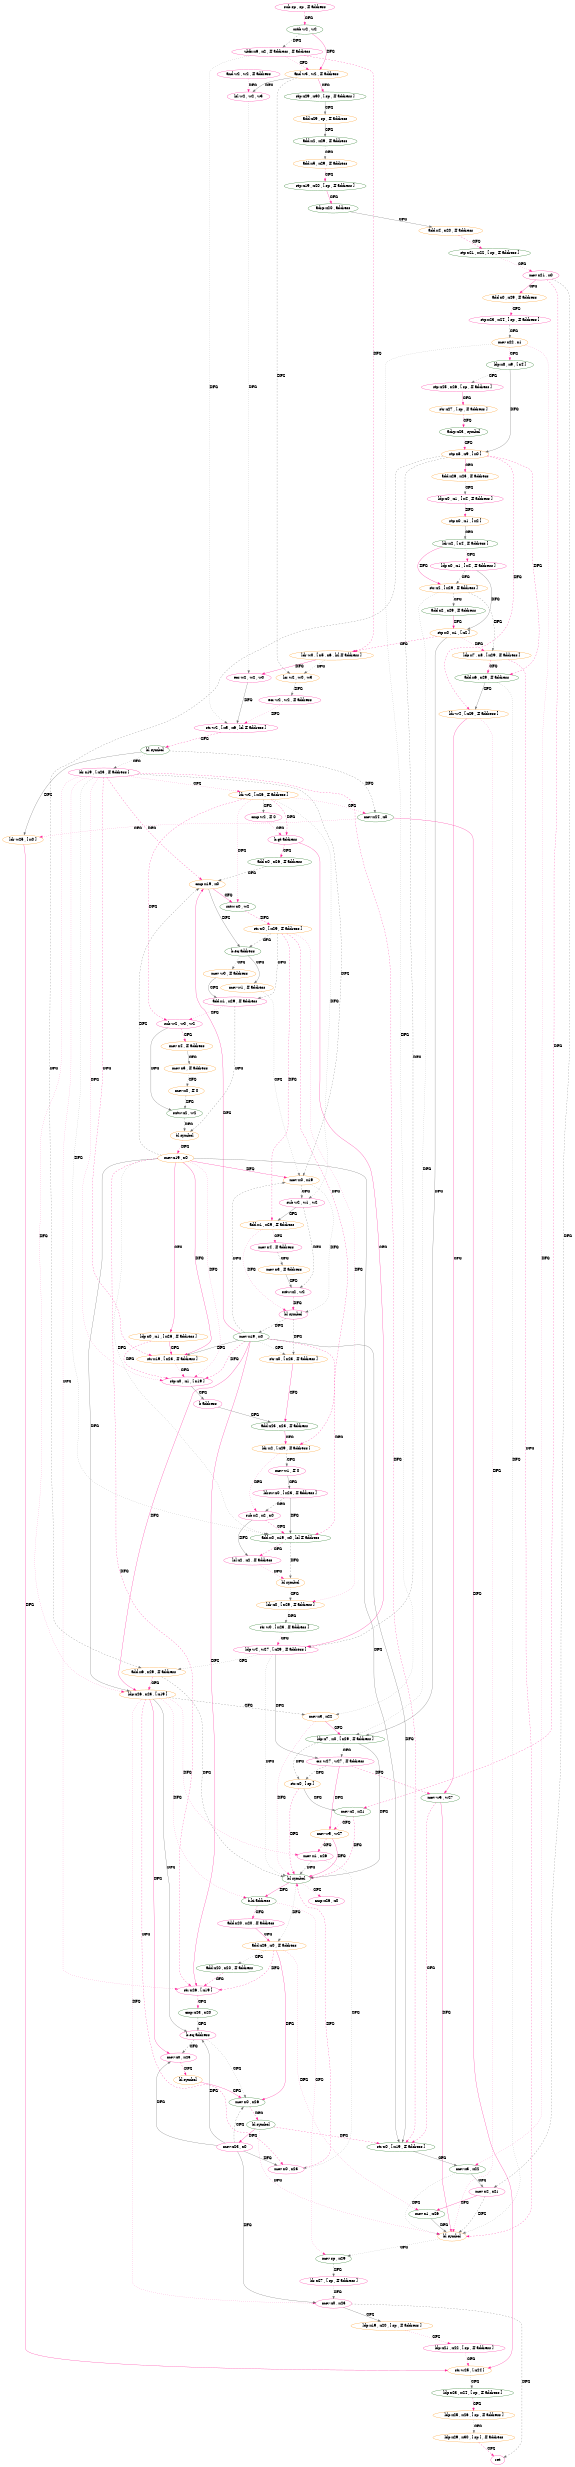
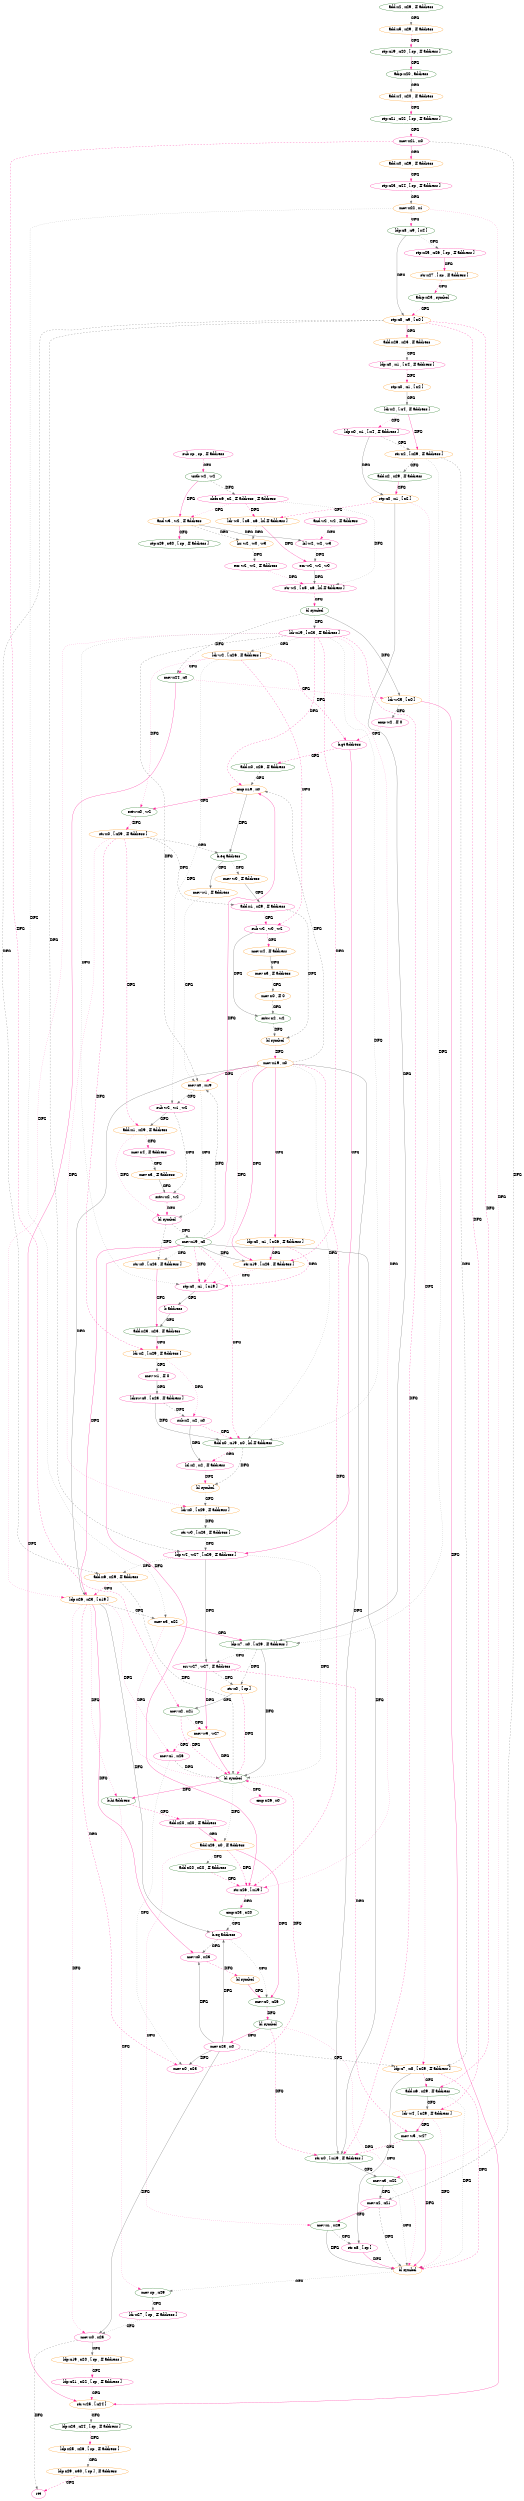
  digraph {
    node [color=darkorange]
    edge [color=deeppink style=dashed]
    n1 [color=deeppink label="sub sp , sp , # address"]
    n2 [color=darkgreen label="uxtb w2 , w2"]
    n3 [color=deeppink label="ubfx x6 , x2 , # address , # address"]
    n4 [label="and w3 , w2 , # address"]
    n5 [label="ldr w0 , [ x5 , x6 , lsl # address ]"]
    n6 [color=deeppink label="str w2 , [ x5 , x6 , lsl # address ]"]
    n7 [color=darkgreen label="stp x29 , x30 , [ sp , # address ]"]
    n8 [label="lsr w2 , w0 , w3"]
    n9 [color=deeppink label="lsl w2 , w2 , w3"]
    n10 [color=deeppink label="eor w2 , w2 , w0"]
    n11 [color=darkgreen label="bl symbol"]
-   n12 [label="add x29 , sp , # address"]
    n13 [color=deeppink label="eor w2 , w2 , # address"]
    n14 [color=darkgreen label="add x2 , x29 , # address"]
    n15 [label="add x5 , x29 , # address"]
    n16 [color=darkgreen label="stp x19 , x20 , [ sp , # address ]"]
    n17 [color=darkgreen label="adrp x20 , address"]
    n18 [label="add x4 , x20 , # address"]
    n19 [color=darkgreen label="stp x21 , x22 , [ sp , # address ]"]
    n20 [color=deeppink label="mov x21 , x0"]
    n21 [label="add x0 , x29 , # address"]
    n22 [color=darkgreen label="mov x2 , x21"]
    n23 [color=deeppink label="mov x2 , x21"]
    n24 [color=deeppink label="stp x23 , x24 , [ sp , # address ]"]
    n25 [color=darkgreen label="bl symbol"]
    n26 [label="mov w5 , w27"]
    n27 [color=darkgreen label="mov x1 , x26"]
    n28 [label="bl symbol"]
    n29 [label="mov x22 , x1"]
    n30 [color=darkgreen label="ldp x8 , x9 , [ x4 ]"]
    n31 [label="mov x3 , x22"]
    n32 [color=darkgreen label="mov x3 , x22"]
    n33 [color=deeppink label="stp x25 , x26 , [ sp , # address ]"]
    n34 [label="stp x8 , x9 , [ x0 ]"]
    n35 [color=darkgreen label="ldp x7 , x0 , [ x29 , # address ]"]
    n36 [label="str x27 , [ sp , # address ]"]
    n37 [label="add x26 , x23 , # address"]
    n38 [color=deeppink label="ldp w4 , w27 , [ x29 , # address ]"]
    n39 [label="add x6 , x29 , # address"]
    n40 [color=darkgreen label="add x6 , x29 , # address"]
    n41 [label="ldr w4 , [ x29 , # address ]"]
    n42 [color=darkgreen label="adrp x23 , symbol"]
    n43 [color=deeppink label="ldp x0 , x1 , [ x4 , # address ]"]
    n44 [color=deeppink label="orr w27 , w27 , # address"]
    n45 [label="ldp x26 , x23 , [ x19 ]"]
    n46 [color=darkgreen label="mov w5 , w27"]
    n47 [label="stp x0 , x1 , [ x2 ]"]
    n48 [color=darkgreen label="ldr x2 , [ x4 , # address ]"]
    n49 [color=deeppink label="ldp x0 , x1 , [ x4 , # address ]"]
    n50 [label="str x2 , [ x29 , # address ]"]
    n51 [label="stp x0 , x1 , [ x2 ]"]
    n52 [color=darkgreen label="add x2 , x29 , # address"]
    n53 [label="ldp x7 , x8 , [ x29 , # address ]"]
    n54 [label="str x0 , [ sp ]"]
+   n55 [color=deeppink label="str x8 , [ sp ]"]
    n56 [color=deeppink label="and w2 , w2 , # address"]
    n57 [color=deeppink label="ldr x19 , [ x23 , # address ]"]
    n58 [color=darkgreen label="mov x24 , x0"]
    n59 [label="ldr w25 , [ x0 ]"]
    n60 [label="ldr w2 , [ x26 , # address ]"]
    n61 [label="cmp x19 , x0"]
    n62 [color=deeppink label="str x26 , [ x19 ]"]
    n63 [label="str x19 , [ x23 , # address ]"]
    n64 [color=deeppink label="stp x0 , x1 , [ x19 ]"]
    n65 [label="mov x0 , x19"]
    n66 [color=darkgreen label="str x0 , [ x19 , # address ]"]
    n67 [color=darkgreen label="add x0 , x19 , x0 , lsl # address"]
    n68 [label="str w25 , [ x24 ]"]
    n69 [color=deeppink label="cmp w2 , # 0"]
    n70 [color=deeppink label="b.gt address"]
    n71 [color=darkgreen label="sxtw x0 , w2"]
    n72 [color=deeppink label="sub w2 , w0 , w2"]
    n73 [color=deeppink label="sub w2 , w1 , w2"]
    n74 [color=deeppink label="mov x1 , x26"]
    n75 [color=deeppink label="mov x0 , x23"]
    n76 [color=darkgreen label="b.hi address"]
    n77 [color=deeppink label="mov x0 , x23"]
    n78 [color=deeppink label="b.eq address"]
    n79 [color=deeppink label="mov x0 , x23"]
    n80 [color=darkgreen label="b.eq address"]
    n81 [color=darkgreen label="cmp x23 , x20"]
    n82 [color=deeppink label="b address"]
    n83 [color=deeppink label="bl symbol"]
    n84 [color=deeppink label="lsl x2 , x2 , # address"]
    n85 [label="bl symbol"]
    n86 [color=darkgreen label="add x0 , x26 , # address"]
    n87 [label="str x0 , [ x29 , # address ]"]
    n88 [label="mov x4 , # address"]
    n89 [color=darkgreen label="sxtw x2 , w2"]
    n90 [label="add x1 , x29 , # address"]
    n91 [color=deeppink label="sxtw x2 , w2"]
    n92 [color=darkgreen label="ldp x23 , x24 , [ sp , # address ]"]
    n93 [color=deeppink label="cmp x26 , x0"]
    n94 [label="add x26 , x0 , # address"]
    n95 [color=darkgreen label="mov sp , x29"]
    n96 [color=deeppink label="add x20 , x20 , # address"]
    n97 [label="ldp x19 , x20 , [ sp , # address ]"]
    n98 [color=deeppink label=ret]
    n99 [color=darkgreen label="mov x0 , x26"]
    n100 [label="bl symbol"]
    n101 [color=darkgreen label="add x20 , x20 , # address"]
    n102 [color=deeppink label="ldr x27 , [ sp , # address ]"]
    n103 [label="mov w0 , # address"]
    n104 [label="mov w1 , # address"]
    n105 [color=deeppink label="add x1 , x29 , # address"]
    n106 [label="ldr x2 , [ x29 , # address ]"]
    n107 [label="ldr x0 , [ x29 , # address ]"]
    n108 [label="bl symbol"]
    n109 [color=deeppink label="mov x4 , # address"]
    n110 [color=deeppink label="mov w1 , # 0"]
    n111 [color=deeppink label="sub x2 , x2 , x0"]
    n112 [color=darkgreen label="str w0 , [ x23 , # address ]"]
    n113 [color=deeppink label="ldp x21 , x22 , [ sp , # address ]"]
    n114 [label="ldp x25 , x26 , [ sp , # address ]"]
    n115 [label="ldp x29 , x30 , [ sp ] , # address"]
    n116 [color=darkgreen label="bl symbol"]
    n117 [color=deeppink label="mov x23 , x0"]
    n118 [label="mov x19 , x0"]
    n119 [label="mov x3 , # address"]
    n120 [label="mov x0 , # 0"]
    n121 [label="ldp x0 , x1 , [ x26 , # address ]"]
    n122 [color=darkgreen label="add x23 , x23 , # address"]
    n123 [color=darkgreen label="mov x19 , x0"]
    n124 [label="str x0 , [ x23 , # address ]"]
    n125 [label="mov x3 , # address"]
    n126 [color=deeppink label="ldrsw x0 , [ x23 , # address ]"]
    n1 -> n2 [label=CFG]
    n2 -> n3 [color=gray40 label=DFG]
    n2 -> n4 [label=DFG style=solid]
    n3 -> n4 [label=CFG style=dotted]
    n3 -> n5 [label=DFG]
    n3 -> n6 [color=gray40 label=DFG style=dotted]
    n4 -> n7 [label=CFG style=solid]
    n4 -> n8 [color=gray40 label=DFG]
    n4 -> n9 [color=gray40 label=DFG style=solid]
    n5 -> n8 [color=gray40 label=DFG style=dotted]
    n5 -> n10 [label=DFG style=solid]
    n6 -> n11 [label=CFG]
-   n7 -> n12 [color=gray40 label=CFG style=solid]
    n8 -> n13 [color=gray40 label=DFG]
    n9 -> n10 [color=gray40 label=DFG style=dotted]
    n10 -> n6 [color=gray40 label=DFG style=solid]
    n11 -> n57 [color=gray40 label=CFG style=dotted]
    n11 -> n58 [color=gray40 label=DFG]
    n11 -> n59 [color=gray40 label=DFG style=solid]
-   n12 -> n14 [color=gray40 label=CFG style=solid]
    n13 -> n6 [label=DFG style=dotted]
    n14 -> n15 [color=gray40 label=CFG style=dotted]
    n15 -> n16 [label=CFG]
    n16 -> n17 [label=CFG style=solid]
    n17 -> n18 [color=gray40 label=CFG style=solid]
    n18 -> n19 [label=CFG]
    n19 -> n20 [label=CFG style=dotted]
    n20 -> n21 [label=CFG style=solid]
    n20 -> n22 [label=DFG]
    n20 -> n23 [color=gray40 label=DFG]
    n21 -> n24 [label=CFG style=dotted]
    n22 -> n25 [label=DFG]
    n22 -> n26 [label=CFG style=dotted]
    n23 -> n27 [label=CFG style=solid]
    n23 -> n28 [color=gray40 label=DFG]
    n24 -> n29 [color=gray40 label=CFG]
    n25 -> n76 [label=DFG style=solid]
    n25 -> n93 [label=CFG style=dotted]
    n25 -> n94 [color=gray40 label=DFG style=dotted]
    n26 -> n25 [label=DFG style=solid]
    n26 -> n74 [label=CFG]
    n27 -> n28 [color=gray40 label=DFG style=solid]
+   n27 -> n55 [color=gray40 label=CFG]
    n28 -> n95 [color=gray40 label=CFG style=dotted]
    n29 -> n30 [label=CFG style=dotted]
    n29 -> n31 [color=gray40 label=DFG style=dotted]
    n29 -> n32 [label=DFG style=dotted]
    n30 -> n33 [color=gray40 label=CFG style=dotted]
    n30 -> n34 [color=gray40 label=DFG style=solid]
    n31 -> n25 [label=DFG style=dotted]
    n31 -> n35 [label=CFG style=solid]
    n32 -> n23 [color=gray40 label=CFG style=solid]
    n32 -> n28 [color=gray40 label=DFG style=dotted]
    n33 -> n36 [label=CFG style=solid]
    n34 -> n37 [label=CFG style=solid]
    n34 -> n38 [color=gray40 label=DFG]
    n34 -> n39 [color=gray40 label=DFG]
    n34 -> n40 [label=DFG]
    n34 -> n41 [label=DFG]
    n35 -> n25 [color=gray40 label=DFG style=solid]
    n35 -> n44 [color=gray40 label=CFG style=dotted]
    n35 -> n54 [color=gray40 label=DFG]
    n36 -> n42 [label=CFG]
    n37 -> n43 [color=gray40 label=CFG style=dotted]
    n38 -> n25 [color=gray40 label=DFG style=dotted]
    n38 -> n39 [color=gray40 label=CFG style=dotted]
    n38 -> n44 [color=gray40 label=DFG style=solid]
    n39 -> n25 [color=gray40 label=DFG]
    n39 -> n45 [label=CFG]
    n40 -> n28 [color=gray40 label=DFG style=dotted]
    n40 -> n41 [color=gray40 label=CFG style=solid]
    n41 -> n28 [label=DFG style=dotted]
    n41 -> n46 [label=CFG style=solid]
    n42 -> n34 [label=CFG style=dotted]
    n43 -> n47 [label=DFG]
    n44 -> n26 [label=DFG style=solid]
    n44 -> n46 [label=DFG]
    n44 -> n54 [color=gray40 label=CFG]
    n45 -> n31 [color=gray40 label=CFG]
    n45 -> n74 [label=DFG style=dotted]
    n45 -> n75 [label=DFG]
    n45 -> n76 [label=DFG style=dotted]
    n45 -> n77 [label=DFG style=dotted]
    n45 -> n78 [color=gray40 label=DFG style=solid]
    n45 -> n79 [label=DFG style=solid]
    n46 -> n28 [label=DFG style=solid]
    n46 -> n66 [label=CFG]
    n47 -> n48 [color=gray40 label=CFG style=solid]
    n48 -> n49 [label=CFG style=dotted]
    n48 -> n50 [label=DFG style=solid]
    n49 -> n50 [color=gray40 label=CFG]
    n49 -> n51 [color=gray40 label=DFG style=solid]
    n50 -> n35 [color=gray40 label=DFG style=dotted]
    n50 -> n52 [color=gray40 label=CFG]
    n50 -> n53 [color=gray40 label=DFG]
    n51 -> n5 [label=CFG]
    n51 -> n35 [color=gray40 label=DFG style=solid]
    n51 -> n53 [label=DFG style=dotted]
    n52 -> n51 [label=CFG style=solid]
    n53 -> n28 [label=DFG]
    n53 -> n40 [label=CFG]
+   n53 -> n55 [color=gray40 label=DFG style=solid]
    n54 -> n22 [color=gray40 label=CFG style=solid]
    n54 -> n25 [label=DFG]
+   n55 -> n28 [label=DFG style=solid]
    n56 -> n9 [label=DFG style=dotted]
    n57 -> n45 [label=DFG style=dotted]
-   n57 -> n60 [label=CFG style=dotted]
+   n57 -> n60 [color=gray40 label=CFG style=dotted]
    n57 -> n61 [label=DFG]
    n57 -> n62 [label=DFG style=dotted]
    n57 -> n63 [label=DFG]
-   n57 -> n64 [label=DFG style=dotted]
+   n57 -> n64 [color=gray40 label=DFG style=dotted]
    n57 -> n65 [color=gray40 label=DFG]
    n57 -> n66 [label=DFG]
    n57 -> n67 [color=gray40 label=DFG style=dotted]
    n58 -> n59 [label=CFG style=dotted]
    n58 -> n68 [label=DFG style=solid]
    n59 -> n68 [label=DFG style=solid]
-   n60 -> n69 [color=gray40 label=CFG]
+   n59 -> n69 [color=gray40 label=CFG]
    n60 -> n58 [label=CFG style=dotted]
    n60 -> n70 [label=DFG]
    n60 -> n71 [label=DFG style=dotted]
    n60 -> n72 [label=DFG]
    n60 -> n73 [color=gray40 label=DFG style=dotted]
    n61 -> n71 [label=CFG style=solid]
    n61 -> n80 [color=gray40 label=DFG style=solid]
    n62 -> n81 [label=CFG]
    n63 -> n64 [label=CFG style=dotted]
    n64 -> n82 [color=gray40 label=CFG style=solid]
    n65 -> n73 [color=gray40 label=CFG]
    n65 -> n83 [color=gray40 label=DFG style=dotted]
    n66 -> n32 [color=gray40 label=CFG style=solid]
    n67 -> n84 [label=CFG]
    n67 -> n85 [color=gray40 label=DFG]
    n68 -> n92 [color=gray40 label=CFG style=dotted]
    n69 -> n70 [label=CFG style=dotted]
    n70 -> n38 [label=CFG style=solid]
    n70 -> n86 [label=CFG]
    n71 -> n87 [label=DFG]
    n72 -> n88 [label=CFG]
    n72 -> n89 [color=gray40 label=DFG style=solid]
    n73 -> n90 [color=gray40 label=CFG style=solid]
    n73 -> n91 [color=gray40 label=DFG]
    n74 -> n25 [color=gray40 label=DFG]
    n74 -> n75 [color=gray40 label=CFG style=dotted]
    n75 -> n25 [label=DFG]
    n76 -> n95 [label=CFG style=dotted]
    n76 -> n96 [label=CFG]
    n77 -> n97 [color=gray40 label=CFG style=solid]
    n77 -> n98 [color=gray40 label=DFG]
    n78 -> n79 [color=gray40 label=CFG]
    n78 -> n99 [color=gray40 label=CFG style=dotted]
    n79 -> n100 [label=DFG]
    n80 -> n103 [color=gray40 label=CFG style=dotted]
    n80 -> n104 [color=gray40 label=CFG style=solid]
    n81 -> n78 [color=gray40 label=CFG]
    n82 -> n122 [color=gray40 label=CFG style=solid]
    n83 -> n123 [color=gray40 label=DFG]
    n83 -> n124 [color=gray40 label=DFG]
    n84 -> n85 [label=DFG style=dotted]
    n85 -> n107 [color=gray40 label=CFG style=dotted]
    n86 -> n61 [color=gray40 label=CFG]
    n87 -> n80 [color=gray40 label=CFG]
    n87 -> n90 [label=DFG]
    n87 -> n105 [color=gray40 label=DFG]
    n87 -> n106 [label=DFG]
    n87 -> n107 [label=DFG style=dotted]
    n88 -> n119 [color=gray40 label=CFG style=solid]
    n89 -> n108 [color=gray40 label=DFG]
    n90 -> n83 [label=DFG style=dotted]
    n90 -> n109 [label=CFG style=dotted]
    n91 -> n83 [label=DFG]
    n92 -> n114 [label=CFG]
    n94 -> n27 [label=DFG style=dotted]
    n94 -> n62 [label=DFG]
    n94 -> n99 [label=DFG style=solid]
    n94 -> n101 [color=gray40 label=CFG style=dotted]
    n95 -> n102 [color=gray40 label=CFG]
    n96 -> n94 [label=CFG style=solid]
    n97 -> n113 [label=CFG style=dotted]
    n99 -> n116 [label=DFG]
    n100 -> n99 [label=CFG style=solid]
    n101 -> n62 [label=CFG]
    n102 -> n77 [color=gray40 label=CFG style=dotted]
    n103 -> n105 [color=gray40 label=CFG style=solid]
    n104 -> n65 [color=gray40 label=CFG style=dotted]
    n105 -> n72 [label=CFG style=dotted]
    n105 -> n108 [color=gray40 label=DFG]
    n106 -> n110 [color=gray40 label=CFG]
    n106 -> n111 [label=DFG style=dotted]
    n107 -> n112 [color=gray40 label=DFG style=dotted]
    n108 -> n118 [label=DFG style=dotted]
    n109 -> n125 [color=gray40 label=CFG]
    n110 -> n126 [color=gray40 label=CFG style=solid]
    n111 -> n67 [label=CFG]
    n111 -> n84 [color=gray40 label=DFG style=solid]
-   n112 -> n38 [label=CFG style=dotted]
+   n112 -> n38 [color=gray40 label=CFG style=dotted]
    n113 -> n68 [label=CFG style=dotted]
    n114 -> n115 [color=gray40 label=CFG style=dotted]
    n115 -> n98 [label=CFG]
    n116 -> n28 [label=DFG style=dotted]
    n116 -> n66 [label=DFG]
    n116 -> n117 [label=DFG style=solid]
-   n117 -> n99 [color=gray40 label=CFG]
+   n117 -> n53 [color=gray40 label=CFG]
    n117 -> n75 [color=gray40 label=DFG style=solid]
    n117 -> n77 [color=gray40 label=DFG style=solid]
    n117 -> n78 [color=gray40 label=DFG style=solid]
    n117 -> n79 [color=gray40 label=DFG style=solid]
    n118 -> n45 [color=gray40 label=DFG style=solid]
    n118 -> n61 [color=gray40 label=DFG]
    n118 -> n62 [label=DFG]
    n118 -> n63 [label=DFG style=solid]
    n118 -> n64 [label=DFG style=dotted]
    n118 -> n65 [label=DFG style=solid]
    n118 -> n66 [color=gray40 label=DFG style=solid]
    n118 -> n67 [color=gray40 label=DFG style=dotted]
    n118 -> n121 [label=CFG style=solid]
    n119 -> n120 [color=gray40 label=CFG style=dotted]
    n120 -> n89 [color=gray40 label=CFG]
    n121 -> n63 [label=CFG style=solid]
    n121 -> n64 [label=DFG]
    n122 -> n106 [label=CFG style=solid]
    n123 -> n45 [label=DFG style=solid]
    n123 -> n61 [label=DFG style=solid]
    n123 -> n62 [label=DFG style=solid]
    n123 -> n63 [color=gray40 label=DFG style=solid]
    n123 -> n64 [label=DFG]
    n123 -> n65 [color=gray40 label=DFG]
    n123 -> n66 [color=gray40 label=DFG style=solid]
    n123 -> n67 [label=DFG]
    n123 -> n124 [color=gray40 label=CFG style=dotted]
    n124 -> n122 [label=CFG style=solid]
    n125 -> n91 [color=gray40 label=CFG style=solid]
    n126 -> n67 [color=gray40 label=DFG style=solid]
    n126 -> n111 [color=gray40 label=DFG]
  }
